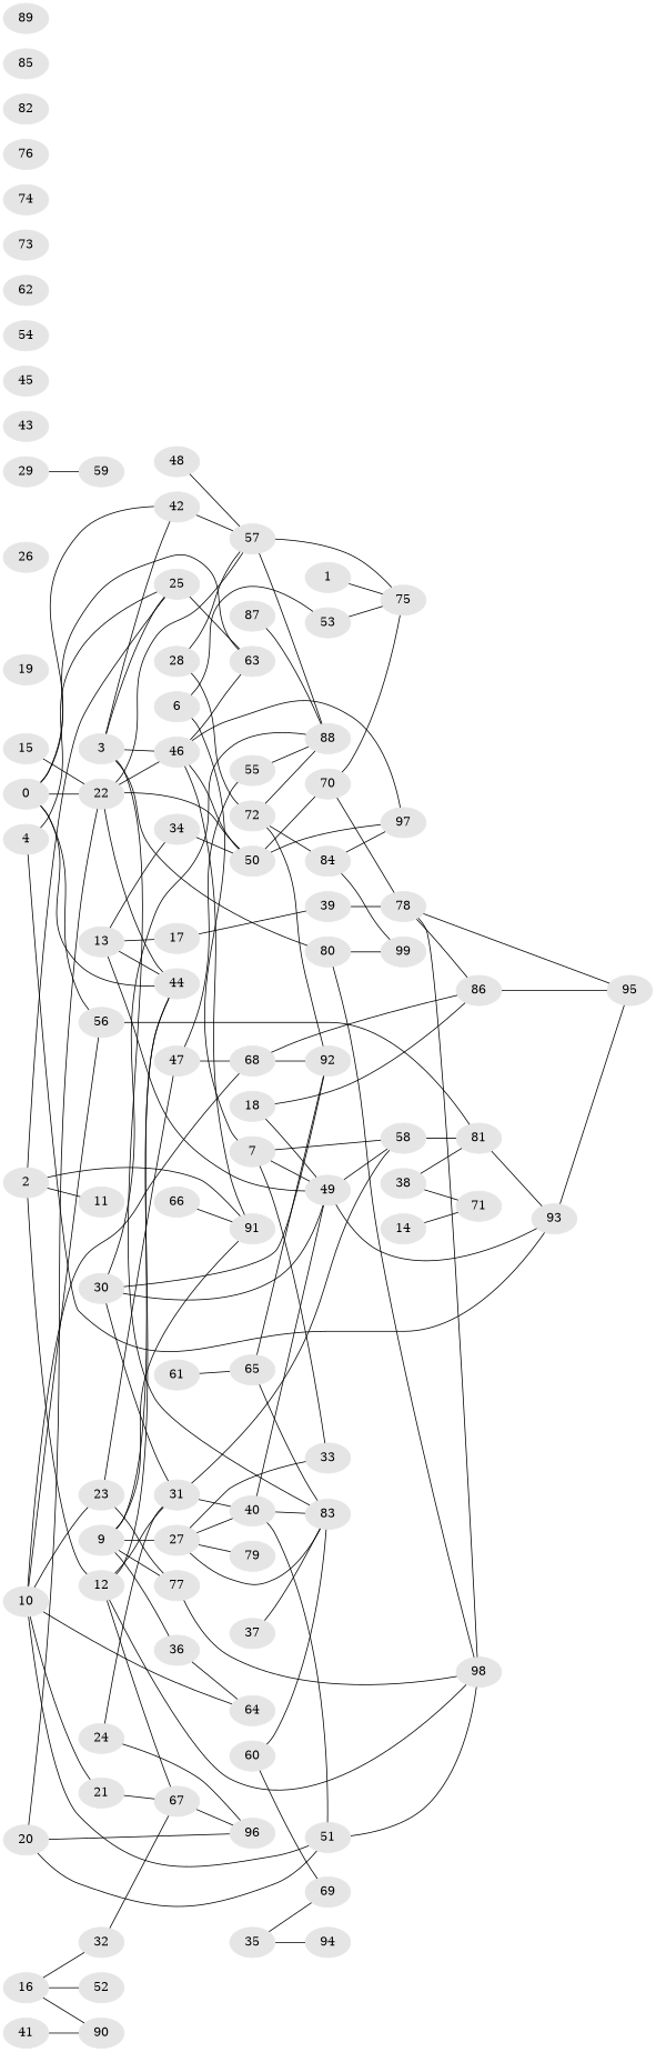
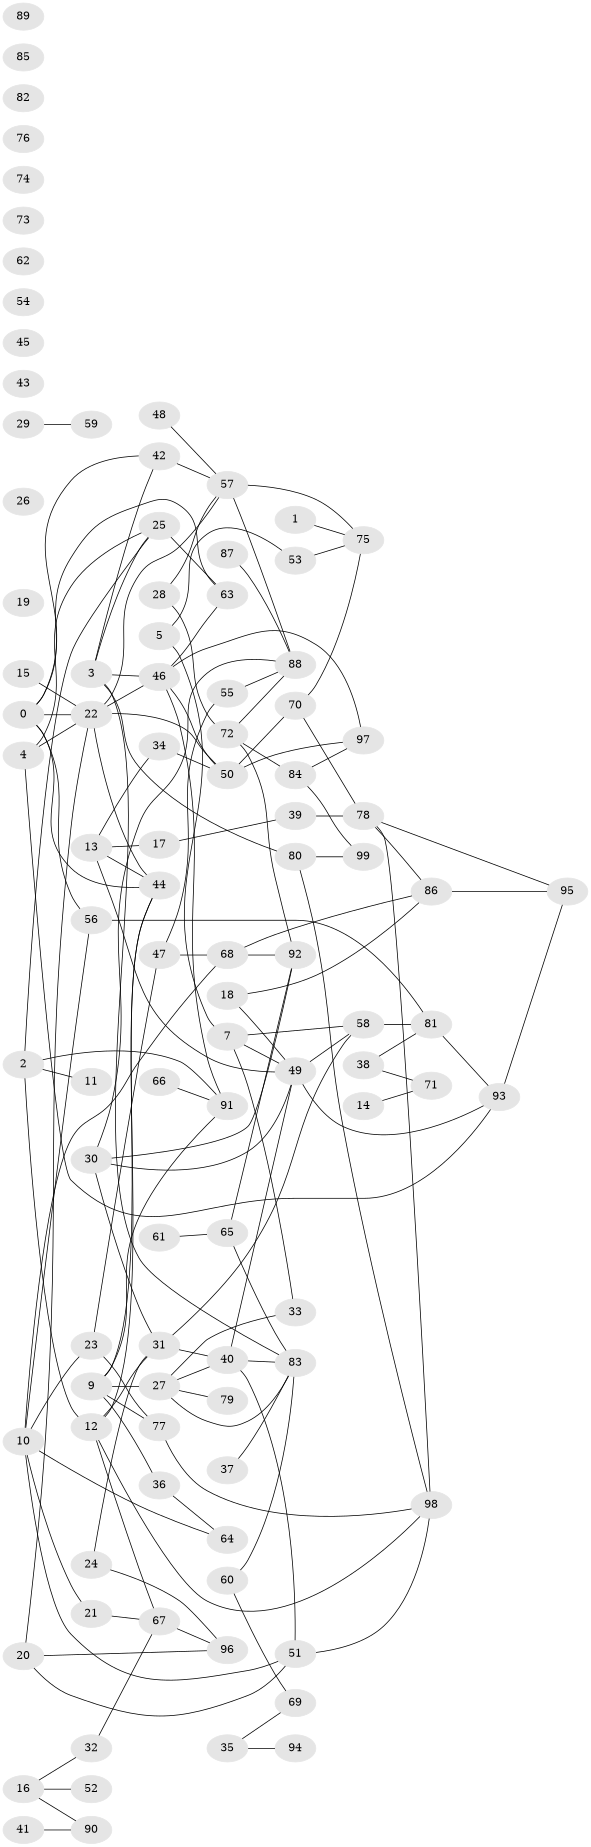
  graph {
    rankdir=LR
    node [color=gray90 style=filled]
    1
    75
    2
    11
    12
    25
    91
    44
    31
    67
    98
    63
    3
    42
    46
    80
    83
    57
    50
    97
    99
    4
    22
    93
    95
-   5 [label=6]
+   5
    7
    53
    33
    49
    58
    n32 [label=0]
    56
    81
    14
    71
    9
    27
    36
    77
    40
    79
    64
    10
    21
    23
    51
    68
    47
    86
    92
    96
    13
    17
    34
    39
    15
    84
    16
    32
    52
    90
    78
    18
    19
    20
    70
    88
    55
    24
    26
    28
    72
    29
    59
    30
    35
    69
    94
    37
    38
    41
    43
    45
    48
    54
    60
    61
    65
    62
    66
    73
    74
    76
    82
    85
    87
    89
    1 -- 75
    2 -- 11
    2 -- 12
    2 -- 25
    2 -- 91
    12 -- 44
    12 -- 31
    12 -- 67
    12 -- 98
    25 -- 63
    31 -- 58
    31 -- 40
    67 -- 96
    3 -- 25
    3 -- 42
    3 -- 46
    3 -- 80
    3 -- 83
    42 -- 57
    46 -- 91
    46 -- 63
    46 -- 50
    46 -- 97
    80 -- 98
    80 -- 99
    57 -- 75
    57 -- 88
    50 -- 97
    50 -- 70
    4 -- 25
+   4 -- 22
    4 -- 93
    22 -- 44
    22 -- 46
    22 -- 57
    22 -- 50
    93 -- 95
    5 -- 7
    5 -- 53
    7 -- 33
    7 -- 49
    7 -- 58
    53 -- 75
    49 -- 93
    49 -- 58
    58 -- 81
    n32 -- 44
    n32 -- 63
    n32 -- 42
    n32 -- 22
    n32 -- 56
    56 -- 81
    81 -- 93
    14 -- 71
    9 -- 91
    9 -- 44
    9 -- 27
    9 -- 36
    9 -- 77
    27 -- 83
    27 -- 33
    27 -- 40
    27 -- 79
    36 -- 64
    77 -- 98
    40 -- 83
    40 -- 49
    40 -- 51
    10 -- 56
    10 -- 64
    10 -- 21
    10 -- 23
    10 -- 51
    10 -- 68
    21 -- 67
    23 -- 77
    23 -- 47
    51 -- 98
    68 -- 86
    68 -- 92
    47 -- 68
    47 -- 55
    86 -- 95
    13 -- 44
    13 -- 49
    13 -- 17
    13 -- 34
    17 -- 39
    34 -- 50
    39 -- 78
    15 -- 22
    84 -- 97
    84 -- 99
    16 -- 32
    16 -- 52
    16 -- 90
    32 -- 67
    78 -- 98
    78 -- 95
    78 -- 86
    18 -- 49
    18 -- 86
    20 -- 22
    20 -- 51
    20 -- 96
    70 -- 75
    70 -- 78
    55 -- 88
    24 -- 31
    24 -- 96
    28 -- 57
    28 -- 72
    72 -- 92
    72 -- 84
    72 -- 88
    29 -- 59
    30 -- 31
    30 -- 49
    30 -- 92
    30 -- 88
    35 -- 69
    35 -- 94
    37 -- 83
    38 -- 81
    38 -- 71
    41 -- 90
    48 -- 57
    60 -- 83
    60 -- 69
    61 -- 65
    65 -- 83
    65 -- 92
    66 -- 91
    87 -- 88
  }
